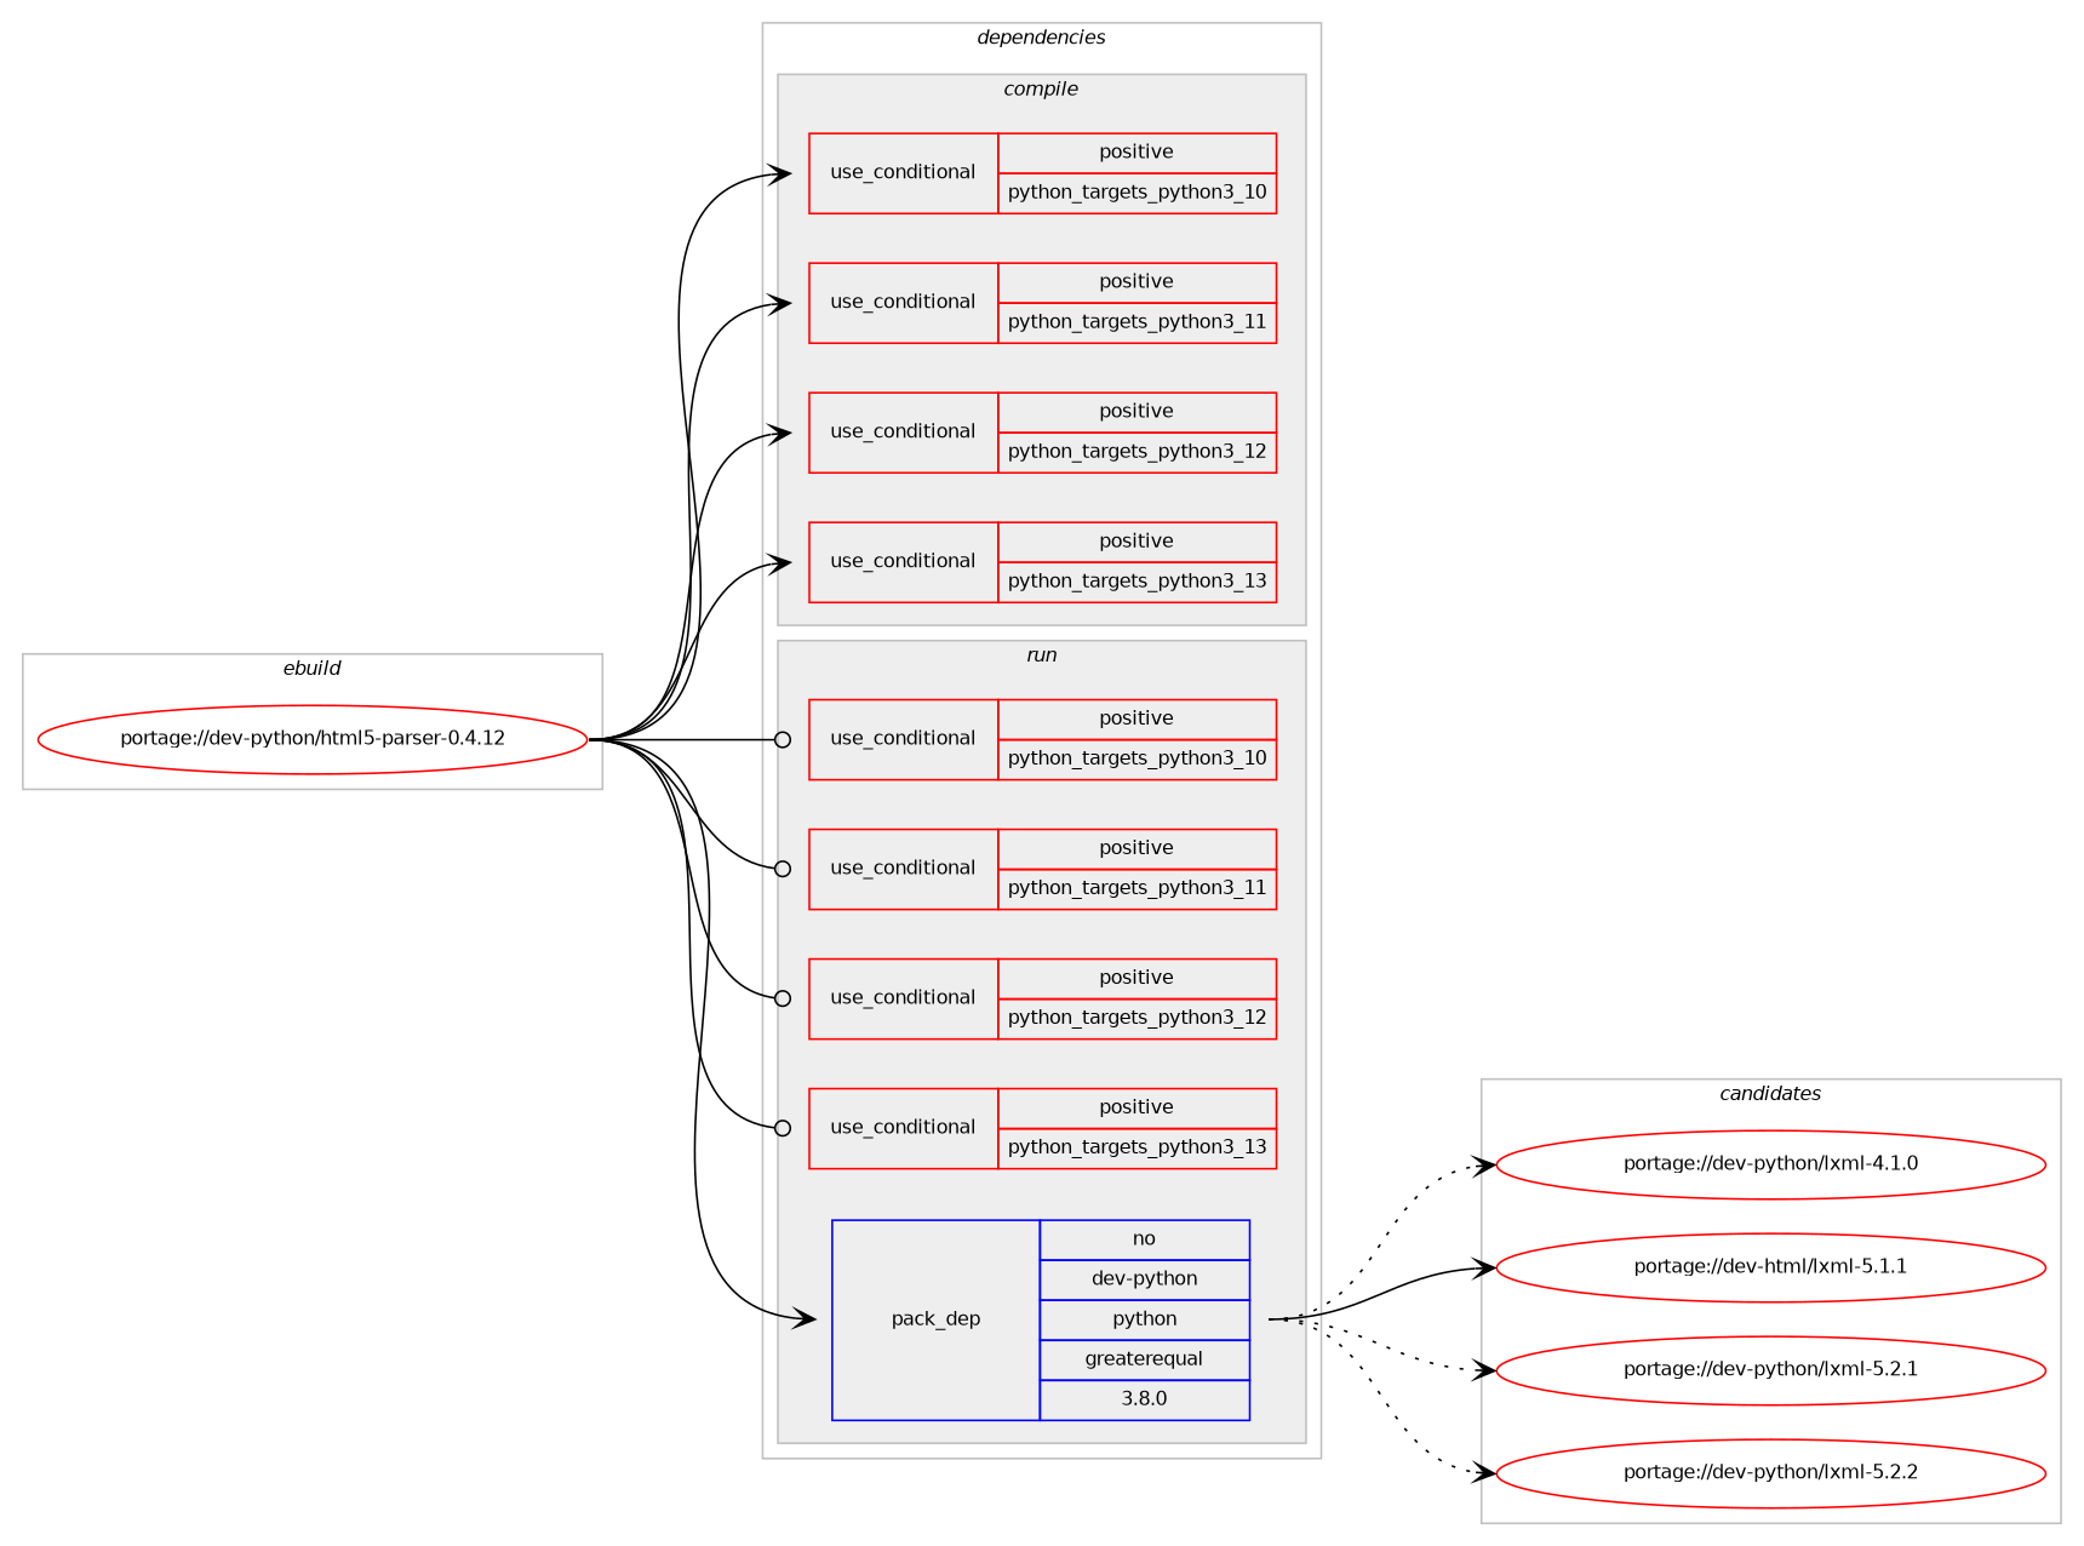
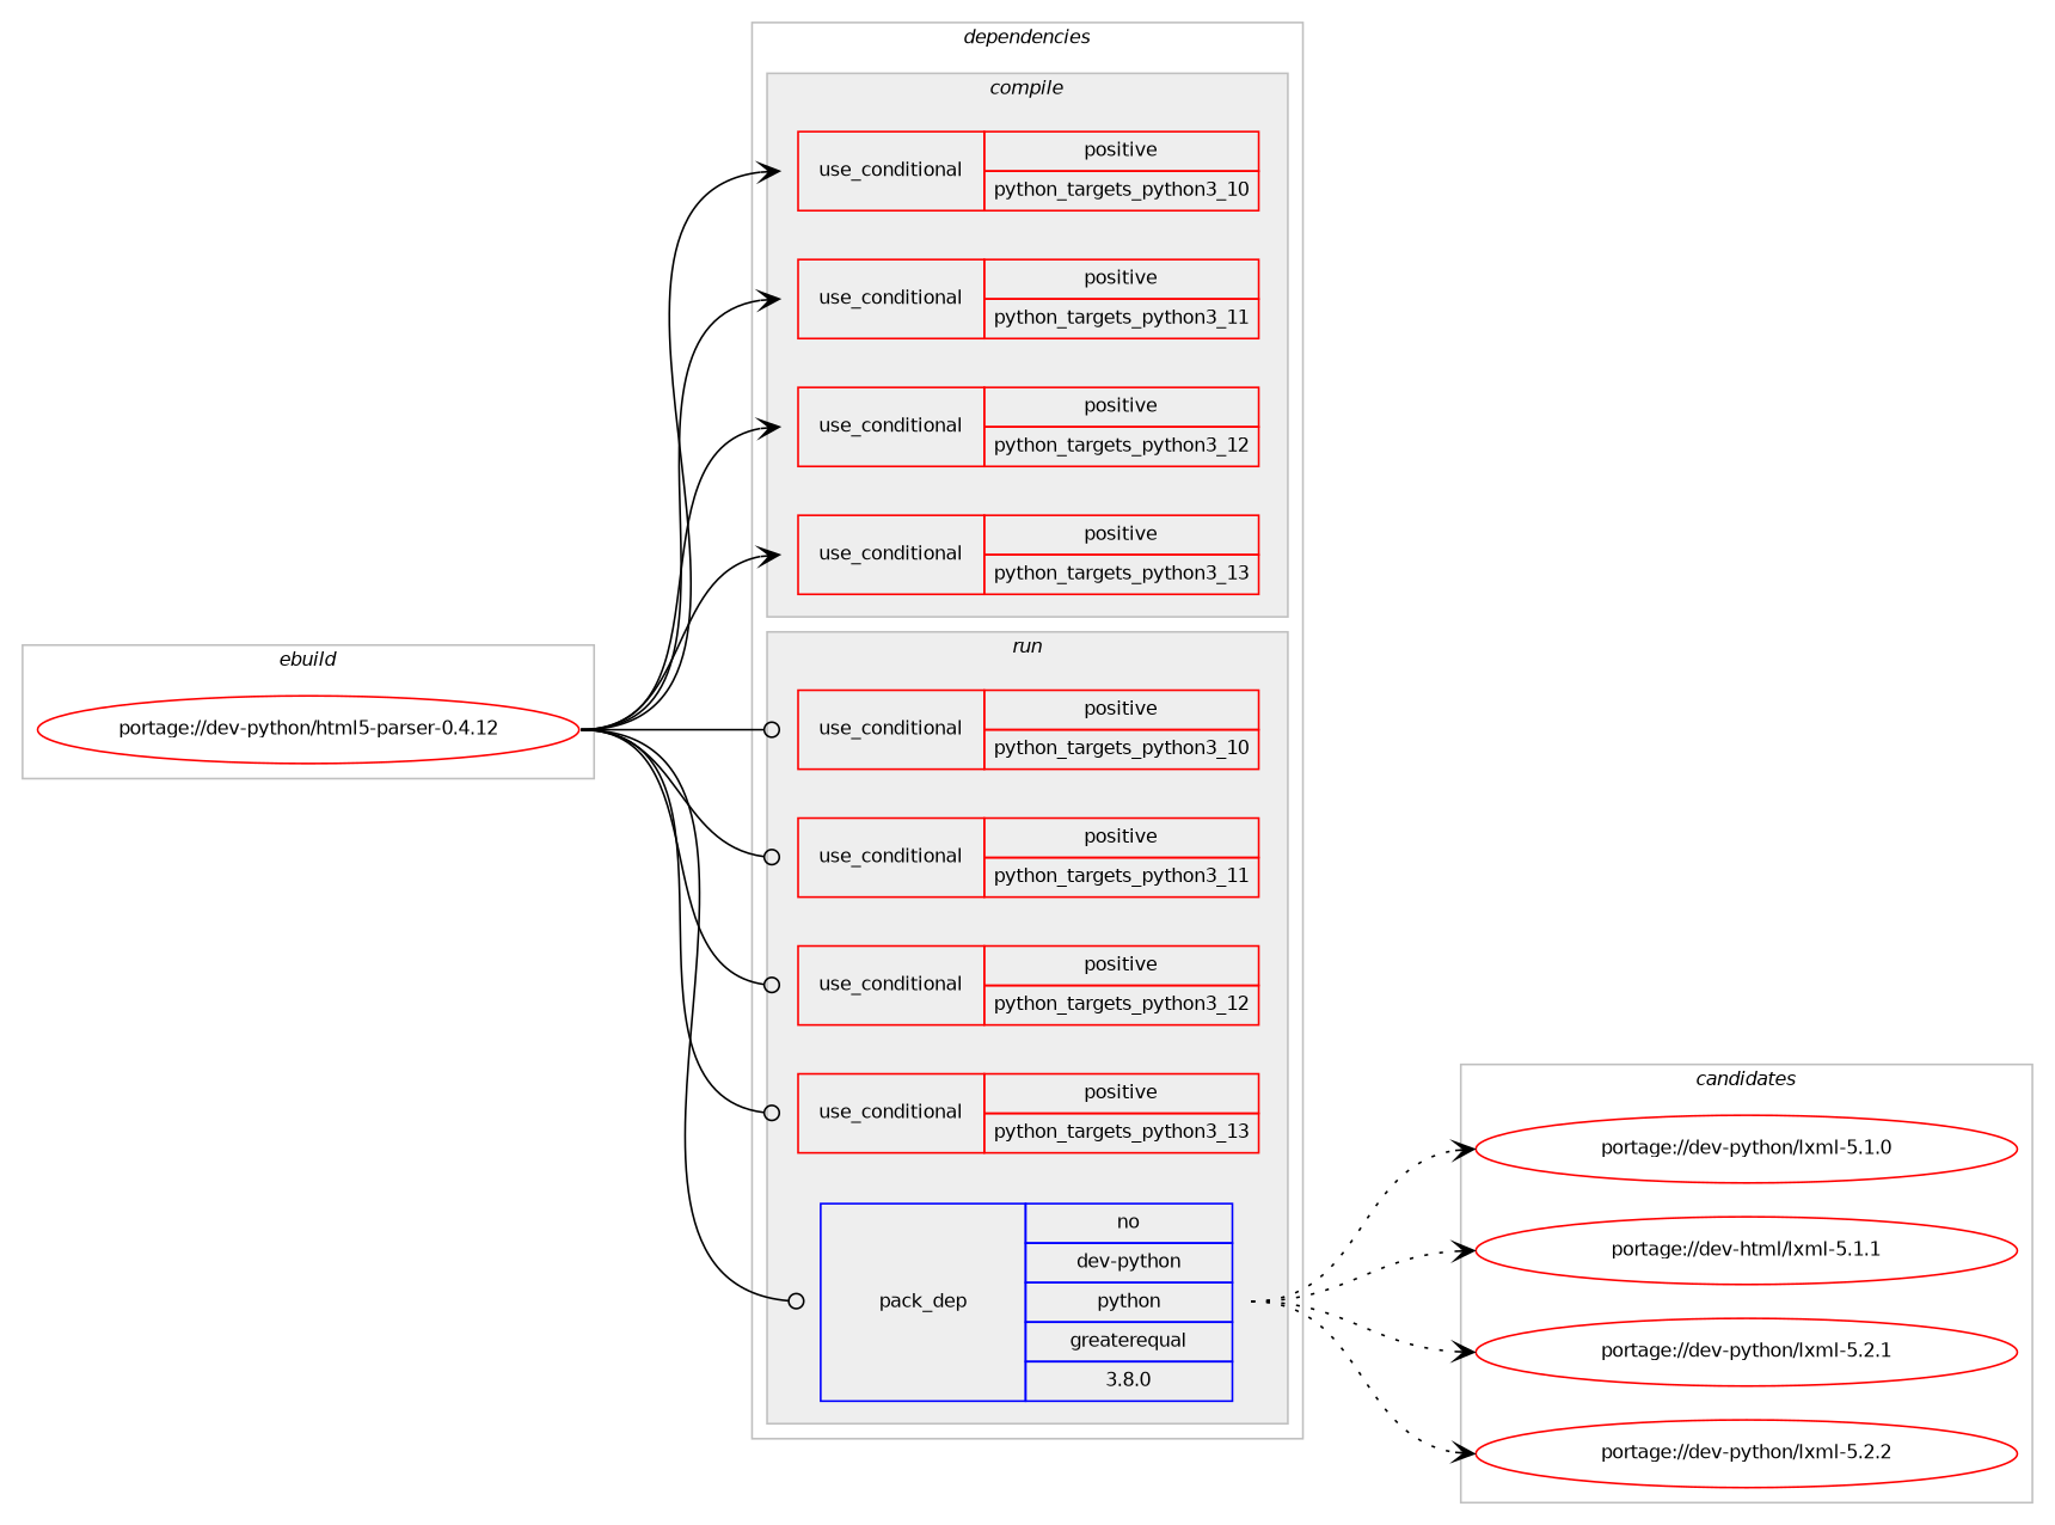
  digraph {
    compound=true
    concentrate=true
    fontname=Helvetica
    fontsize=10
    newrank=true
    rankdir=LR
    ranksep=1.5
    node [color=red fontname=Helvetica fontsize=10 shape=none]
    edge [arrowhead=vee headport=w style=solid tailport=e weight=20]
    n1 [label="portage://dev-python/html5-parser-0.4.12" width=4 shape=""]
    n2 [label=<<TABLE BORDER="0" CELLBORDER="1" CELLSPACING="0" CELLPADDING="4"><TR><TD ROWSPAN="3" CELLPADDING="10">use_conditional</TD></TR><TR><TD>positive</TD></TR><TR><TD>python_targets_python3_10</TD></TR></TABLE>>]
    n3 [label=<<TABLE BORDER="0" CELLBORDER="1" CELLSPACING="0" CELLPADDING="4"><TR><TD ROWSPAN="3" CELLPADDING="10">use_conditional</TD></TR><TR><TD>positive</TD></TR><TR><TD>python_targets_python3_11</TD></TR></TABLE>>]
    n4 [label=<<TABLE BORDER="0" CELLBORDER="1" CELLSPACING="0" CELLPADDING="4"><TR><TD ROWSPAN="3" CELLPADDING="10">use_conditional</TD></TR><TR><TD>positive</TD></TR><TR><TD>python_targets_python3_12</TD></TR></TABLE>>]
    n5 [label=<<TABLE BORDER="0" CELLBORDER="1" CELLSPACING="0" CELLPADDING="4"><TR><TD ROWSPAN="3" CELLPADDING="10">use_conditional</TD></TR><TR><TD>positive</TD></TR><TR><TD>python_targets_python3_13</TD></TR></TABLE>>]
    n6 [label=<<TABLE BORDER="0" CELLBORDER="1" CELLSPACING="0" CELLPADDING="4"><TR><TD ROWSPAN="3" CELLPADDING="10">use_conditional</TD></TR><TR><TD>positive</TD></TR><TR><TD>python_targets_python3_10</TD></TR></TABLE>>]
    n7 [label=<<TABLE BORDER="0" CELLBORDER="1" CELLSPACING="0" CELLPADDING="4"><TR><TD ROWSPAN="3" CELLPADDING="10">use_conditional</TD></TR><TR><TD>positive</TD></TR><TR><TD>python_targets_python3_11</TD></TR></TABLE>>]
    n8 [label=<<TABLE BORDER="0" CELLBORDER="1" CELLSPACING="0" CELLPADDING="4"><TR><TD ROWSPAN="3" CELLPADDING="10">use_conditional</TD></TR><TR><TD>positive</TD></TR><TR><TD>python_targets_python3_12</TD></TR></TABLE>>]
    n9 [label=<<TABLE BORDER="0" CELLBORDER="1" CELLSPACING="0" CELLPADDING="4"><TR><TD ROWSPAN="3" CELLPADDING="10">use_conditional</TD></TR><TR><TD>positive</TD></TR><TR><TD>python_targets_python3_13</TD></TR></TABLE>>]
    n10 [color=blue label=<<TABLE BORDER="0" CELLBORDER="1" CELLSPACING="0" CELLPADDING="4" WIDTH="220"><TR><TD ROWSPAN="6" CELLPADDING="30">pack_dep</TD></TR><TR><TD WIDTH="110">no</TD></TR><TR><TD>dev-python</TD></TR><TR><TD>python</TD></TR><TR><TD>greaterequal</TD></TR><TR><TD>3.8.0</TD></TR></TABLE>>]
-   n11 [label="portage://dev-python/lxml-4.1.0" width=4 shape=""]
+   n11 [label="portage://dev-python/lxml-5.1.0" width=4 shape=""]
    n12 [label="portage://dev-html/lxml-5.1.1" width=4 shape=""]
    n13 [label="portage://dev-python/lxml-5.2.1" width=4 shape=""]
    n14 [label="portage://dev-python/lxml-5.2.2" width=4 shape=""]
    subgraph cluster_1 {
      color=gray
      label=<<i>ebuild</i>>
      rank=same
      n1
    }
    subgraph cluster_2 {
      color=gray
      label=<<i>dependencies</i>>
      subgraph cluster_3 {
        color=gray
        fillcolor="#eeeeee"
        label=<<i>compile</i>>
        style=filled
        subgraph sub_4 {
          color=gray
          fillcolor="#eeeeee"
          label=<<i>compile</i>>
          style=filled
          n2
        }
        subgraph sub_5 {
          color=gray
          fillcolor="#eeeeee"
          label=<<i>compile</i>>
          style=filled
          n3
        }
        subgraph sub_6 {
          color=gray
          fillcolor="#eeeeee"
          label=<<i>compile</i>>
          style=filled
          n4
        }
        subgraph sub_7 {
          color=gray
          fillcolor="#eeeeee"
          label=<<i>compile</i>>
          style=filled
          n5
        }
      }
      subgraph cluster_8 {
        color=gray
        fillcolor="#eeeeee"
        label=<<i>compile and run</i>>
        style=filled
      }
      subgraph cluster_9 {
        color=gray
        fillcolor="#eeeeee"
        label=<<i>run</i>>
        style=filled
        subgraph sub_10 {
          color=gray
          fillcolor="#eeeeee"
          label=<<i>run</i>>
          style=filled
          n6
        }
        subgraph sub_11 {
          color=gray
          fillcolor="#eeeeee"
          label=<<i>run</i>>
          style=filled
          n7
        }
        subgraph sub_12 {
          color=gray
          fillcolor="#eeeeee"
          label=<<i>run</i>>
          style=filled
          n8
        }
        subgraph sub_13 {
          color=gray
          fillcolor="#eeeeee"
          label=<<i>run</i>>
          style=filled
          n9
        }
        subgraph sub_14 {
          color=gray
          fillcolor="#eeeeee"
          label=<<i>run</i>>
          style=filled
          n10
        }
      }
    }
    subgraph cluster_15 {
      color=gray
      label=<<i>candidates</i>>
      rank=same
      subgraph sub_16 {
        color=black
        label=<<i>candidates</i>>
        nodesep=1
        rank=same
        n11
        n12
        n13
        n14
      }
    }
    n1 -> n2
    n1 -> n3
    n1 -> n4
    n1 -> n5
    n1 -> n6 [arrowhead=odot]
    n1 -> n7 [arrowhead=odot]
    n1 -> n8 [arrowhead=odot]
    n1 -> n9 [arrowhead=odot]
-   n1 -> n10
+   n1 -> n10 [arrowhead=odot]
    n10 -> n11 [style=dotted weight=100]
-   n10 -> n12 [weight=100]
+   n10 -> n12 [style=dotted weight=100]
    n10 -> n13 [style=dotted weight=100]
    n10 -> n14 [style=dotted weight=100]
  }
